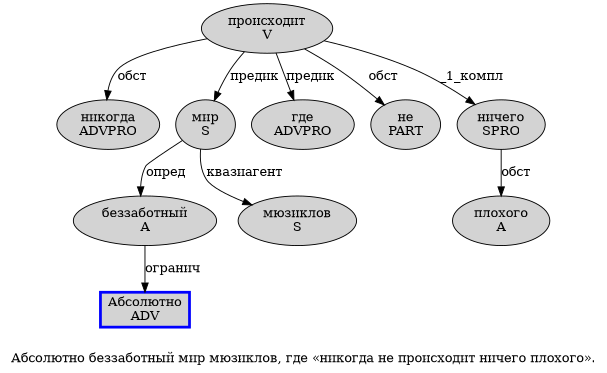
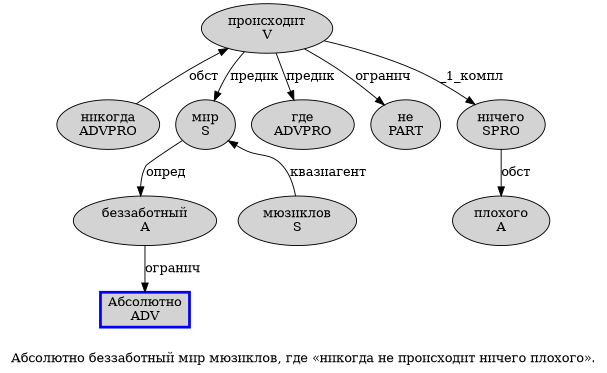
  digraph {
    label="Абсолютно беззаботный мир мюзиклов, где «никогда не происходит ничего плохого»."
    node [fillcolor=lightgray penwidth=1 shape=ellipse style=filled]
    n1 [color=blue label="Абсолютно\nADV" penwidth=3 shape=box]
    n2 [label="беззаботный\nA"]
    n3 [label="мир\nS"]
    n4 [label="мюзиклов\nS"]
    n5 [label="где\nADVPRO"]
    n6 [label="никогда\nADVPRO"]
    n7 [label="не\nPART"]
    n8 [label="происходит\nV"]
    n9 [label="ничего\nSPRO"]
    n10 [label="плохого\nA"]
    n2 -> n1 [label="огранич"]
    n3 -> n2 [label="опред"]
-   n3 -> n4 [label="квазиагент"]
+   n4 -> n3 [label="квазиагент"]
    n8 -> n3 [label="предик"]
    n8 -> n5 [label="предик"]
-   n8 -> n6 [label="обст"]
-   n8 -> n7 [label="обст"]
+   n6 -> n8 [label="обст"]
+   n8 -> n7 [label="огранич"]
    n8 -> n9 [label="_1_компл"]
    n9 -> n10 [label="обст"]
  }
